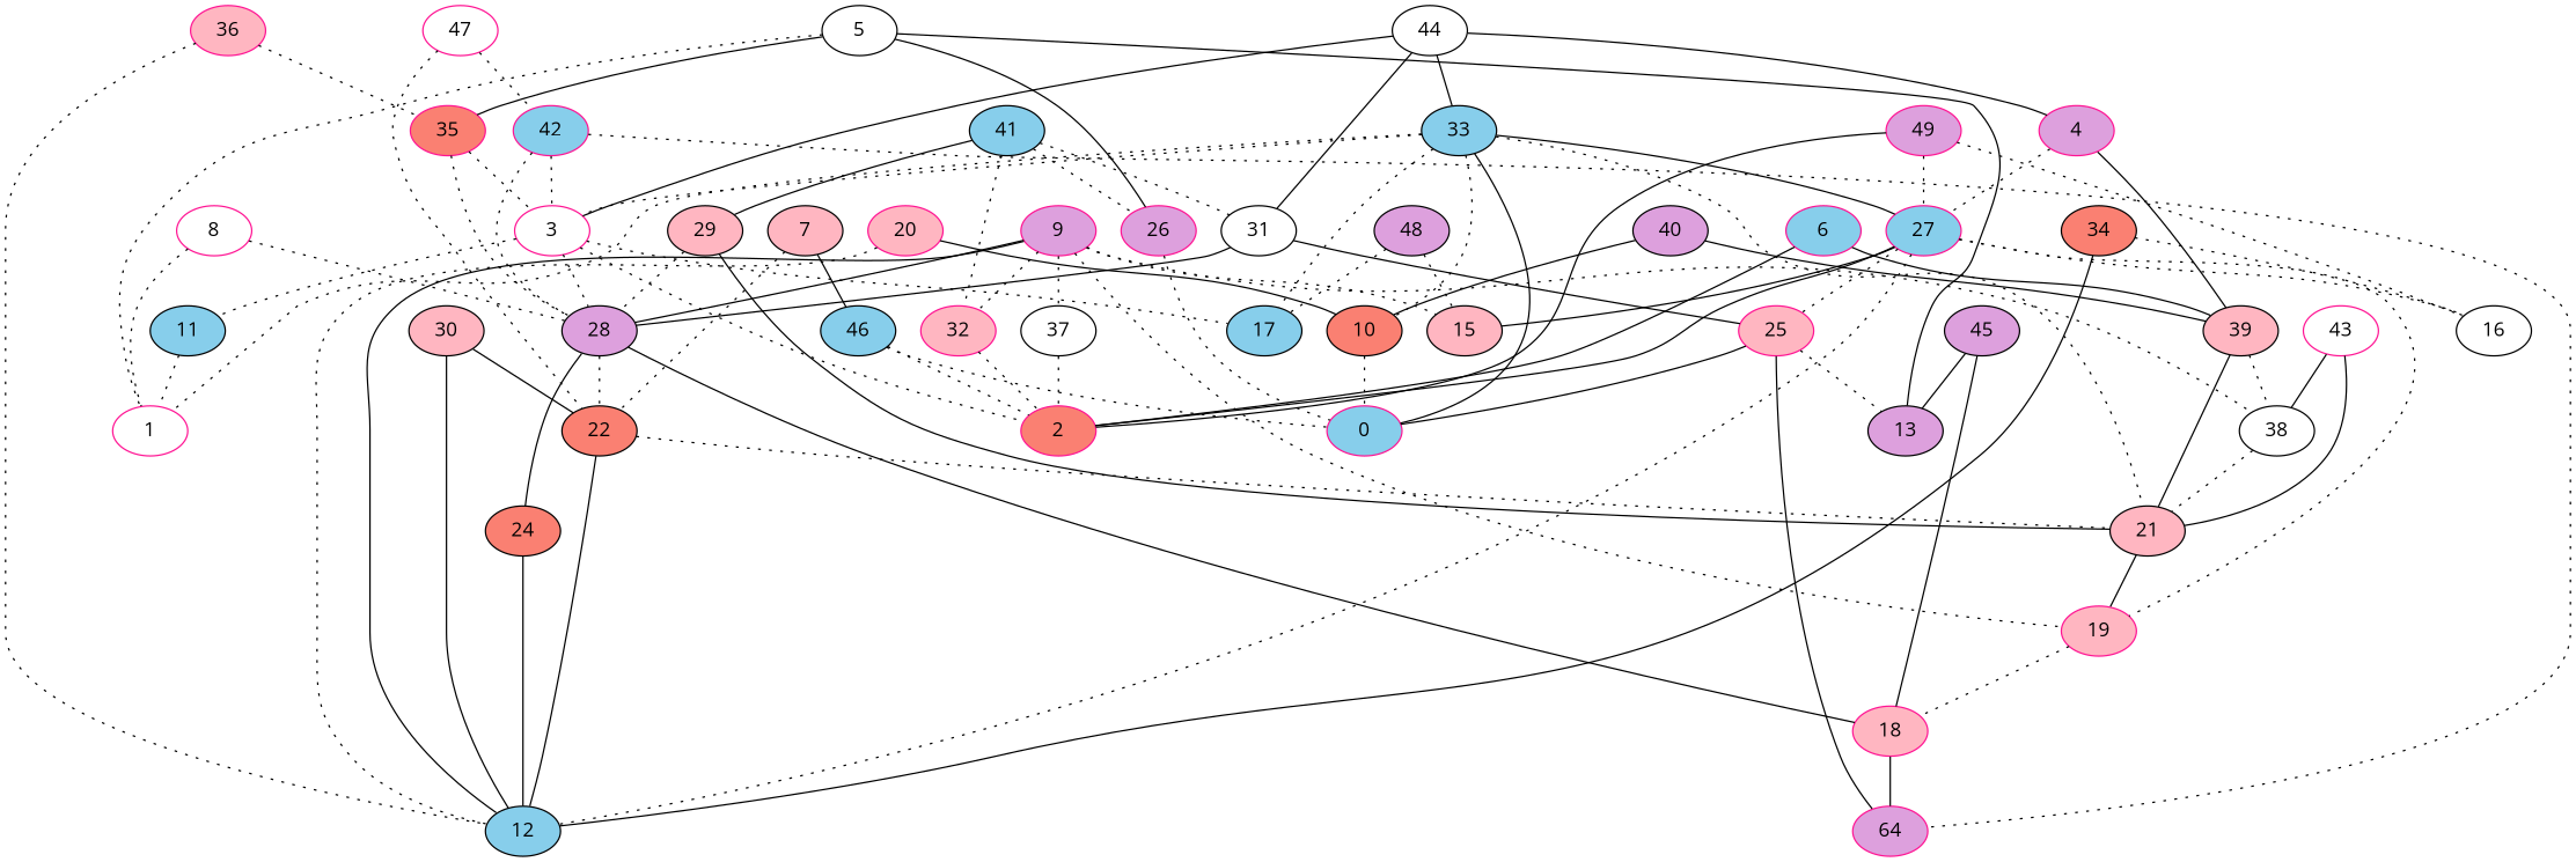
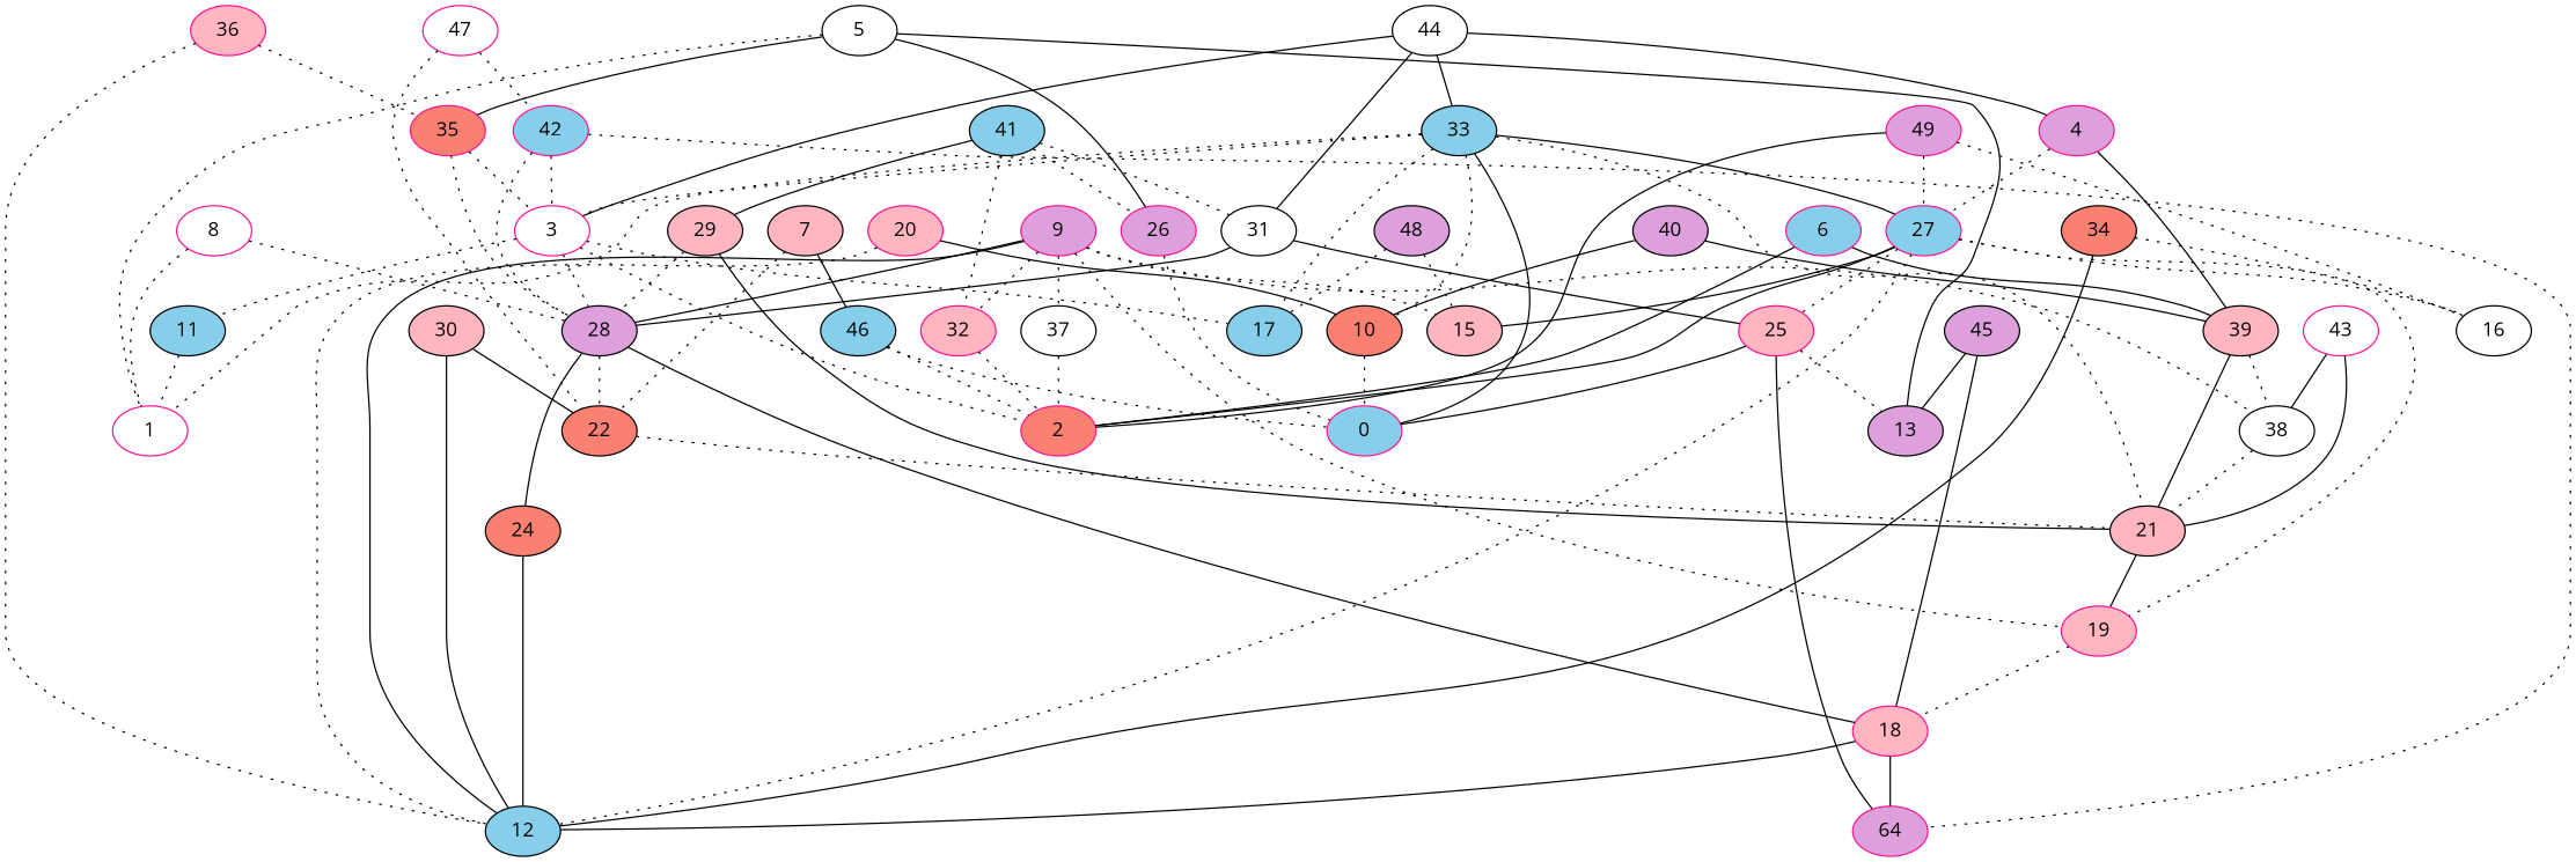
  digraph {
    fontname="Open Sans"
    node [color=black fillcolor=lightpink fontname="Open Sans" style=filled]
    edge [color=black dir=none fontname="Open Sans" style=dotted]
    48 [fillcolor=plum]
    17 [fillcolor=skyblue]
    15
    24 [fillcolor=salmon]
    12 [fillcolor=skyblue]
    31 [fillcolor=white]
    25 [color=deeppink]
    28 [fillcolor=plum]
    0 [color=deeppink fillcolor=skyblue]
    n10 [color=deeppink fillcolor=plum label=64]
    13 [fillcolor=plum]
    18 [color=deeppink]
    22 [fillcolor=salmon]
    46 [fillcolor=skyblue]
    2 [color=deeppink fillcolor=salmon]
    8 [color=deeppink fillcolor=white]
    1 [color=deeppink fillcolor=white]
    37 [fillcolor=white]
    33 [fillcolor=skyblue]
    10 [fillcolor=salmon]
    21
    3 [color=deeppink fillcolor=white]
    27 [color=deeppink fillcolor=skyblue]
    19 [color=deeppink]
    11 [fillcolor=skyblue]
    16 [fillcolor=white]
    30
    45 [fillcolor=plum]
    6 [color=deeppink fillcolor=skyblue]
    39
    38 [fillcolor=white]
    20 [color=deeppink]
    4 [color=deeppink fillcolor=plum]
    43 [color=deeppink fillcolor=white]
    7
    35 [color=deeppink fillcolor=salmon]
    29
    41 [fillcolor=skyblue]
    26 [color=deeppink fillcolor=plum]
    32 [color=deeppink]
    36 [color=deeppink]
    40 [fillcolor=plum]
    9 [color=deeppink fillcolor=plum]
    5 [fillcolor=white]
    47 [color=deeppink fillcolor=white]
    42 [color=deeppink fillcolor=skyblue]
    49 [color=deeppink fillcolor=plum]
    44 [fillcolor=white]
    34 [fillcolor=salmon]
    subgraph sub_1 {
      48
      17
      15
      24
      12
      31
      25
      28
      0
      n10
      13
      18
      22
      46
      2
      8
      1
      37
      33
      10
      21
      3
      27
      19
      11
      16
      30
      45
      6
      39
      38
      20
      4
      43
      7
      35
      29
      41
      26
      32
      36
      40
      9
      5
      47
      42
      49
      44
      34
    }
    48 -> 17
    48 -> 15
    24 -> 12 [style=solid]
    31 -> 25 [style=solid]
    31 -> 28 [style=solid]
    25 -> 0 [style=solid]
    25 -> n10 [style=solid]
    25 -> 13
    28 -> 24 [style=solid]
    28 -> 18 [style=solid]
    28 -> 22
-   22 -> 12 [style=solid]
+   18 -> 12 [style=solid]
    18 -> n10 [style=solid]
    22 -> 21
    46 -> 0
    46 -> 2
    8 -> 28
    8 -> 1
    37 -> 2
    33 -> 17
    33 -> 0 [style=solid]
    33 -> 1
    33 -> 10
    33 -> 21
    33 -> 3
    33 -> 27 [style=solid]
    10 -> 0
    21 -> 19 [style=solid]
    3 -> 17
    3 -> 28
    3 -> 2
    3 -> 11
    27 -> 15 [style=solid]
    27 -> 12
    27 -> 25
    27 -> 2 [style=solid]
    27 -> 19
    27 -> 16
    19 -> 18
    11 -> 1
    30 -> 12 [style=solid]
    30 -> 22 [style=solid]
    45 -> 13 [style=solid]
    45 -> 18 [style=solid]
    6 -> 2 [style=solid]
    6 -> 39 [style=solid]
    39 -> 21 [style=solid]
    39 -> 38
    38 -> 21
    20 -> 12
    20 -> 10 [style=solid]
    4 -> 27
    4 -> 39 [style=solid]
    43 -> 21 [style=solid]
    43 -> 38 [style=solid]
    7 -> 22
    7 -> 46 [style=solid]
    35 -> 28
    35 -> 3
    29 -> 28
    29 -> 21 [style=solid]
    41 -> 31
    41 -> 29 [style=solid]
    41 -> 26
    41 -> 32
    26 -> 0
    32 -> 2
    36 -> 12
    36 -> 35
    40 -> 10 [style=solid]
    40 -> 39 [style=solid]
    9 -> 15
    9 -> 12 [style=solid]
    9 -> 28 [style=solid]
    9 -> 37
    9 -> 19
    9 -> 38
    9 -> 32
    5 -> 13 [style=solid]
    5 -> 1
    5 -> 35 [style=solid]
    5 -> 26 [style=solid]
    47 -> 22
    47 -> 42
    42 -> 28
    42 -> n10
    42 -> 3
    49 -> 2 [style=solid]
    49 -> 27
    49 -> 16
    44 -> 31 [style=solid]
    44 -> 33 [style=solid]
    44 -> 3 [style=solid]
    44 -> 4 [style=solid]
    34 -> 12 [style=solid]
    34 -> 16
  }
